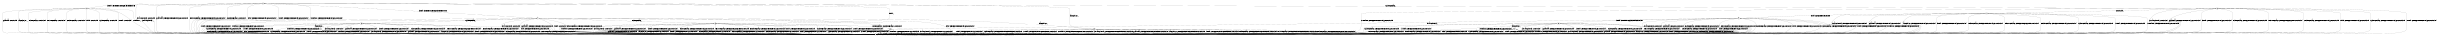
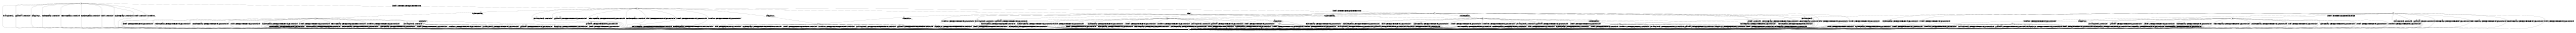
  digraph {
    node [shape=circle]
    n1 [label=0]
    n2 [label=1]
    n3 [label=2]
    n4 [label=4]
    n5 [label=5]
    n6 [label=8]
    n7 [label=3]
    n8 [label=13]
    n9 [label=6]
    n10 [label=7]
    n11 [label=12]
    n12 [label=9]
    n13 [label=10]
    n14 [label=21]
    n1 -> n2 [label="AlertWarningCloseNotify / -"]
    n1 -> n2 [label="ApplicationData / ConnectionClosed"]
    n1 -> n2 [label="ChangeCipherSpec / -"]
    n1 -> n2 [label="DHClientKeyExchange / ConnectionClosed"]
    n1 -> n2 [label="DHEServerKeyExchange / ConnectionClosed"]
    n1 -> n2 [label="ECDHClientKeyExchange / ConnectionClosed"]
    n1 -> n2 [label="Finished / ConnectionClosed"]
    n1 -> n2 [label="RSAClientKeyExchange / ConnectionClosed"]
    n1 -> n2 [label="ServerHello / ConnectionClosed"]
    n1 -> n2 [label="ServerHelloDone / -"]
-   n3 -> n1 [label="ClientHello / SERVER_HELLO|CERTIFICATE|SERVER_HELLO_DONE"]
+   n1 -> n3 [label="ClientHello / SERVER_HELLO|CERTIFICATE|SERVER_HELLO_DONE"]
    n2 -> n2 [label="AlertWarningCloseNotify / ConnectionClosed"]
    n2 -> n2 [label="ApplicationData / ConnectionClosed"]
    n2 -> n2 [label="ChangeCipherSpec / ConnectionClosed"]
    n2 -> n2 [label="ClientHello / ConnectionClosed"]
    n2 -> n2 [label="DHClientKeyExchange / ConnectionClosed"]
    n2 -> n2 [label="DHEServerKeyExchange / ConnectionClosed"]
    n2 -> n2 [label="ECDHClientKeyExchange / ConnectionClosed"]
    n2 -> n2 [label="Finished / ConnectionClosed"]
    n2 -> n2 [label="RSAClientKeyExchange / ConnectionClosed"]
    n2 -> n2 [label="ServerHello / ConnectionClosed"]
    n2 -> n2 [label="ServerHelloDone / ConnectionClosed"]
    n3 -> n2 [label="AlertWarningCloseNotify / ConnectionClosed"]
    n3 -> n2 [label="ApplicationData / ALERT_FATAL_UNEXPECTED_MESSAGE|ConnectionClosed"]
    n3 -> n2 [label="DHEServerKeyExchange / ALERT_FATAL_UNEXPECTED_MESSAGE|ConnectionClosed"]
    n3 -> n2 [label="ECDHClientKeyExchange / ConnectionClosed"]
    n3 -> n2 [label="Finished / ALERT_FATAL_UNEXPECTED_MESSAGE|ConnectionClosed"]
    n3 -> n2 [label="ServerHello / ALERT_FATAL_UNEXPECTED_MESSAGE|ConnectionClosed"]
    n3 -> n2 [label="ServerHelloDone / ALERT_FATAL_UNEXPECTED_MESSAGE|ConnectionClosed"]
    n3 -> n4 [label="ClientHello / SERVER_HELLO|CERTIFICATE|SERVER_HELLO_DONE"]
    n3 -> n5 [label="Finished / -"]
    n3 -> n6 [label="RSAClientKeyExchange / -"]
    n4 -> n2 [label="AlertWarningCloseNotify / ConnectionClosed"]
    n4 -> n2 [label="ApplicationData / ALERT_FATAL_UNEXPECTED_MESSAGE|ConnectionClosed"]
    n4 -> n2 [label="ClientHello / ConnectionClosed"]
    n4 -> n2 [label="DHEServerKeyExchange / ALERT_FATAL_UNEXPECTED_MESSAGE|ConnectionClosed"]
    n4 -> n2 [label="ECDHClientKeyExchange / ConnectionClosed"]
    n4 -> n2 [label="Finished / ALERT_FATAL_UNEXPECTED_MESSAGE|ConnectionClosed"]
    n4 -> n2 [label="ServerHello / ALERT_FATAL_UNEXPECTED_MESSAGE|ConnectionClosed"]
    n4 -> n2 [label="ServerHelloDone / ALERT_FATAL_UNEXPECTED_MESSAGE|ConnectionClosed"]
    n4 -> n5 [label="DHClientKeyExchange / -"]
    n4 -> n7 [label="ChangeCipherSpec / -"]
    n4 -> n8 [label="RSAClientKeyExchange / -"]
    n5 -> n2 [label="AlertWarningCloseNotify / ConnectionClosed"]
    n5 -> n2 [label="ApplicationData / ALERT_FATAL_UNEXPECTED_MESSAGE|ConnectionClosed"]
    n5 -> n2 [label="ClientHello / ALERT_FATAL_UNEXPECTED_MESSAGE|ConnectionClosed"]
    n5 -> n2 [label="DHClientKeyExchange / ALERT_FATAL_UNEXPECTED_MESSAGE|ConnectionClosed"]
    n5 -> n2 [label="DHEServerKeyExchange / ALERT_FATAL_ILLEGAL_PARAMETER|ConnectionClosed"]
    n5 -> n2 [label="ECDHClientKeyExchange / ALERT_FATAL_UNEXPECTED_MESSAGE|ConnectionClosed"]
    n5 -> n2 [label="Finished / ALERT_FATAL_UNEXPECTED_MESSAGE|ConnectionClosed"]
    n5 -> n2 [label="RSAClientKeyExchange / ALERT_FATAL_UNEXPECTED_MESSAGE|ConnectionClosed"]
    n5 -> n2 [label="ServerHello / ALERT_FATAL_UNEXPECTED_MESSAGE|ConnectionClosed"]
    n5 -> n2 [label="ServerHelloDone / ALERT_FATAL_UNEXPECTED_MESSAGE|ConnectionClosed"]
    n5 -> n9 [label="DHClientKeyExchange / -"]
    n6 -> n2 [label="AlertWarningCloseNotify / ConnectionClosed"]
    n6 -> n2 [label="ApplicationData / ALERT_FATAL_UNEXPECTED_MESSAGE|ConnectionClosed"]
    n6 -> n2 [label="ClientHello / ALERT_FATAL_UNEXPECTED_MESSAGE|ConnectionClosed"]
    n6 -> n2 [label="DHClientKeyExchange / ALERT_FATAL_UNEXPECTED_MESSAGE|ConnectionClosed"]
    n6 -> n2 [label="DHEServerKeyExchange / ALERT_FATAL_ILLEGAL_PARAMETER|ConnectionClosed"]
    n6 -> n2 [label="ECDHClientKeyExchange / ALERT_FATAL_UNEXPECTED_MESSAGE|ConnectionClosed"]
    n6 -> n2 [label="Finished / ALERT_FATAL_UNEXPECTED_MESSAGE|ConnectionClosed"]
    n6 -> n2 [label="RSAClientKeyExchange / ALERT_FATAL_UNEXPECTED_MESSAGE|ConnectionClosed"]
    n6 -> n2 [label="ServerHello / ALERT_FATAL_UNEXPECTED_MESSAGE|ConnectionClosed"]
    n6 -> n2 [label="ServerHelloDone / ALERT_FATAL_UNEXPECTED_MESSAGE|ConnectionClosed"]
    n6 -> n10 [label="ConnectionClosed / -"]
    n7 -> n2 [label="AlertWarningCloseNotify / ALERT_FATAL_DECRYPTION_FAILED_RESERVED|ConnectionClosed"]
    n7 -> n2 [label="ApplicationData / ALERT_FATAL_DECRYPTION_FAILED_RESERVED|ConnectionClosed"]
    n7 -> n2 [label="ChangeCipherSpec / ALERT_FATAL_DECRYPTION_FAILED_RESERVED|ConnectionClosed"]
    n7 -> n2 [label="ClientHello / ALERT_FATAL_DECRYPTION_FAILED_RESERVED|ConnectionClosed"]
    n7 -> n2 [label="DHClientKeyExchange / ALERT_FATAL_DECRYPTION_FAILED_RESERVED|ConnectionClosed"]
    n7 -> n2 [label="DHEServerKeyExchange / ALERT_FATAL_DECRYPTION_FAILED_RESERVED|ConnectionClosed"]
    n7 -> n2 [label="ECDHClientKeyExchange / ALERT_FATAL_DECRYPTION_FAILED_RESERVED|ConnectionClosed"]
    n7 -> n2 [label="Finished / ALERT_FATAL_BAD_RECORD_MAC|ConnectionClosed"]
    n7 -> n2 [label="RSAClientKeyExchange / ALERT_FATAL_DECRYPTION_FAILED_RESERVED|ConnectionClosed"]
    n7 -> n2 [label="ServerHello / ALERT_FATAL_DECRYPTION_FAILED_RESERVED|ConnectionClosed"]
    n7 -> n2 [label="ServerHelloDone / ALERT_FATAL_DECRYPTION_FAILED_RESERVED|ConnectionClosed"]
    n7 -> n3 [label="ChangeCipherSpec / -"]
    n8 -> n2 [label="AlertWarningCloseNotify / ConnectionClosed"]
    n8 -> n2 [label="ApplicationData / ALERT_FATAL_UNEXPECTED_MESSAGE|ConnectionClosed"]
    n8 -> n2 [label="ClientHello / ALERT_FATAL_UNEXPECTED_MESSAGE|ConnectionClosed"]
    n8 -> n2 [label="DHClientKeyExchange / ALERT_FATAL_UNEXPECTED_MESSAGE|ConnectionClosed"]
    n8 -> n2 [label="DHEServerKeyExchange / ALERT_FATAL_ILLEGAL_PARAMETER|ConnectionClosed"]
    n8 -> n2 [label="ECDHClientKeyExchange / ALERT_FATAL_UNEXPECTED_MESSAGE|ConnectionClosed"]
    n8 -> n2 [label="Finished / ALERT_FATAL_UNEXPECTED_MESSAGE|ConnectionClosed"]
    n8 -> n2 [label="RSAClientKeyExchange / ALERT_FATAL_UNEXPECTED_MESSAGE|ConnectionClosed"]
    n8 -> n2 [label="ServerHello / ALERT_FATAL_UNEXPECTED_MESSAGE|ConnectionClosed"]
    n8 -> n2 [label="ServerHelloDone / ALERT_FATAL_UNEXPECTED_MESSAGE|ConnectionClosed"]
    n8 -> n11 [label="ChangeCipherSpec / -"]
    n9 -> n2 [label="AlertWarningCloseNotify / ALERT_FATAL_BAD_RECORD_MAC|ConnectionClosed"]
    n9 -> n2 [label="ApplicationData / ALERT_FATAL_BAD_RECORD_MAC|ConnectionClosed"]
    n9 -> n2 [label="ChangeCipherSpec / ALERT_FATAL_BAD_RECORD_MAC|ConnectionClosed"]
    n9 -> n2 [label="ClientHello / ALERT_FATAL_BAD_RECORD_MAC|ConnectionClosed"]
    n9 -> n2 [label="DHClientKeyExchange / ALERT_FATAL_BAD_RECORD_MAC|ConnectionClosed"]
    n9 -> n2 [label="DHEServerKeyExchange / ALERT_FATAL_BAD_RECORD_MAC|ConnectionClosed"]
    n9 -> n2 [label="ECDHClientKeyExchange / ALERT_FATAL_BAD_RECORD_MAC|ConnectionClosed"]
    n9 -> n2 [label="Finished / ALERT_FATAL_BAD_RECORD_MAC|ConnectionClosed"]
    n9 -> n2 [label="RSAClientKeyExchange / ALERT_FATAL_BAD_RECORD_MAC|ConnectionClosed"]
    n9 -> n2 [label="ServerHello / ALERT_FATAL_BAD_RECORD_MAC|ConnectionClosed"]
    n9 -> n2 [label="ServerHelloDone / ALERT_FATAL_BAD_RECORD_MAC|ConnectionClosed"]
    n10 -> n2 [label="AlertWarningCloseNotify / ALERT_FATAL_UNEXPECTED_MESSAGE|ConnectionClosed"]
    n10 -> n2 [label="ApplicationData / ALERT_FATAL_UNEXPECTED_MESSAGE|ConnectionClosed"]
    n10 -> n2 [label="ChangeCipherSpec / ALERT_FATAL_UNEXPECTED_MESSAGE|ConnectionClosed"]
    n10 -> n2 [label="ClientHello / ALERT_FATAL_UNEXPECTED_MESSAGE|ConnectionClosed"]
    n10 -> n2 [label="DHClientKeyExchange / ALERT_FATAL_UNEXPECTED_MESSAGE|ConnectionClosed"]
    n10 -> n2 [label="DHEServerKeyExchange / ALERT_FATAL_ILLEGAL_PARAMETER|ConnectionClosed"]
    n10 -> n2 [label="ECDHClientKeyExchange / ALERT_FATAL_UNEXPECTED_MESSAGE|ConnectionClosed"]
    n10 -> n2 [label="RSAClientKeyExchange / ALERT_FATAL_UNEXPECTED_MESSAGE|ConnectionClosed"]
    n10 -> n2 [label="ServerHello / ALERT_FATAL_UNEXPECTED_MESSAGE|ConnectionClosed"]
    n10 -> n2 [label="ServerHelloDone / ALERT_FATAL_UNEXPECTED_MESSAGE|ConnectionClosed"]
-   n10 -> n12 [label="Finished / CHANGE_CIPHER_SPEC|FINISHED"]
    n11 -> n2 [label="AlertWarningCloseNotify / ALERT_FATAL_UNEXPECTED_MESSAGE|ConnectionClosed"]
    n11 -> n2 [label="ApplicationData / ALERT_FATAL_UNEXPECTED_MESSAGE|ConnectionClosed"]
    n11 -> n2 [label="ChangeCipherSpec / ALERT_FATAL_UNEXPECTED_MESSAGE|ConnectionClosed"]
    n11 -> n2 [label="ClientHello / ALERT_FATAL_UNEXPECTED_MESSAGE|ConnectionClosed"]
    n11 -> n2 [label="DHClientKeyExchange / ALERT_FATAL_UNEXPECTED_MESSAGE|ConnectionClosed"]
    n11 -> n2 [label="DHEServerKeyExchange / ALERT_FATAL_ILLEGAL_PARAMETER|ConnectionClosed"]
    n11 -> n2 [label="ECDHClientKeyExchange / ALERT_FATAL_UNEXPECTED_MESSAGE|ConnectionClosed"]
    n11 -> n2 [label="Finished / ALERT_FATAL_DECRYPT_ERROR|ConnectionClosed"]
    n11 -> n2 [label="RSAClientKeyExchange / ALERT_FATAL_UNEXPECTED_MESSAGE|ConnectionClosed"]
    n11 -> n2 [label="ServerHello / ALERT_FATAL_UNEXPECTED_MESSAGE|ConnectionClosed"]
    n11 -> n2 [label="ServerHelloDone / ALERT_FATAL_UNEXPECTED_MESSAGE|ConnectionClosed"]
    n12 -> n2 [label="AlertWarningCloseNotify / ConnectionClosed"]
    n12 -> n2 [label="ApplicationData / APPLICATION|ConnectionClosed"]
    n12 -> n2 [label="DHClientKeyExchange / ALERT_FATAL_UNEXPECTED_MESSAGE|ConnectionClosed"]
    n12 -> n2 [label="DHEServerKeyExchange / ALERT_FATAL_UNEXPECTED_MESSAGE|ConnectionClosed"]
    n12 -> n2 [label="ECDHClientKeyExchange / ALERT_FATAL_UNEXPECTED_MESSAGE|ConnectionClosed"]
    n12 -> n2 [label="Finished / ALERT_FATAL_UNEXPECTED_MESSAGE|ConnectionClosed"]
    n12 -> n2 [label="RSAClientKeyExchange / ALERT_FATAL_UNEXPECTED_MESSAGE|ConnectionClosed"]
    n12 -> n2 [label="ServerHello / ALERT_FATAL_UNEXPECTED_MESSAGE|ConnectionClosed"]
    n12 -> n2 [label="ServerHelloDone / ALERT_FATAL_UNEXPECTED_MESSAGE|ConnectionClosed"]
    n12 -> n9 [label="AlertWarningCloseNotify / -"]
    n12 -> n13 [label="ClientHello / SERVER_HELLO|CHANGE_CIPHER_SPEC|FINISHED"]
    n13 -> n2 [label="AlertWarningCloseNotify / ConnectionClosed"]
    n13 -> n2 [label="ApplicationData / ALERT_FATAL_UNEXPECTED_MESSAGE|ConnectionClosed"]
    n13 -> n2 [label="ClientHello / ALERT_FATAL_UNEXPECTED_MESSAGE|ConnectionClosed"]
    n13 -> n2 [label="DHClientKeyExchange / ALERT_FATAL_UNEXPECTED_MESSAGE|ConnectionClosed"]
    n13 -> n2 [label="DHEServerKeyExchange / ALERT_FATAL_UNEXPECTED_MESSAGE|ConnectionClosed"]
    n13 -> n2 [label="ECDHClientKeyExchange / ALERT_FATAL_UNEXPECTED_MESSAGE|ConnectionClosed"]
    n13 -> n2 [label="Finished / ALERT_FATAL_UNEXPECTED_MESSAGE|ConnectionClosed"]
    n13 -> n2 [label="RSAClientKeyExchange / ALERT_FATAL_UNEXPECTED_MESSAGE|ConnectionClosed"]
    n13 -> n2 [label="ServerHello / ALERT_FATAL_UNEXPECTED_MESSAGE|ConnectionClosed"]
    n13 -> n2 [label="ServerHelloDone / ALERT_FATAL_UNEXPECTED_MESSAGE|ConnectionClosed"]
    n13 -> n14 [label="ChangeCipherSpec / -"]
    n14 -> n2 [label="AlertWarningCloseNotify / ALERT_FATAL_UNEXPECTED_MESSAGE|ConnectionClosed"]
    n14 -> n2 [label="ApplicationData / ALERT_FATAL_UNEXPECTED_MESSAGE|ConnectionClosed"]
    n14 -> n2 [label="ChangeCipherSpec / ALERT_FATAL_UNEXPECTED_MESSAGE|ConnectionClosed"]
    n14 -> n2 [label="ClientHello / ALERT_FATAL_UNEXPECTED_MESSAGE|ConnectionClosed"]
    n14 -> n2 [label="DHClientKeyExchange / ALERT_FATAL_UNEXPECTED_MESSAGE|ConnectionClosed"]
    n14 -> n2 [label="DHEServerKeyExchange / ALERT_FATAL_UNEXPECTED_MESSAGE|ConnectionClosed"]
    n14 -> n2 [label="ECDHClientKeyExchange / ALERT_FATAL_UNEXPECTED_MESSAGE|ConnectionClosed"]
    n14 -> n2 [label="Finished / ALERT_FATAL_DECRYPT_ERROR|ConnectionClosed"]
    n14 -> n2 [label="RSAClientKeyExchange / ALERT_FATAL_UNEXPECTED_MESSAGE|ConnectionClosed"]
    n14 -> n2 [label="ServerHello / ALERT_FATAL_UNEXPECTED_MESSAGE|ConnectionClosed"]
    n14 -> n2 [label="ServerHelloDone / ALERT_FATAL_UNEXPECTED_MESSAGE|ConnectionClosed"]
  }
